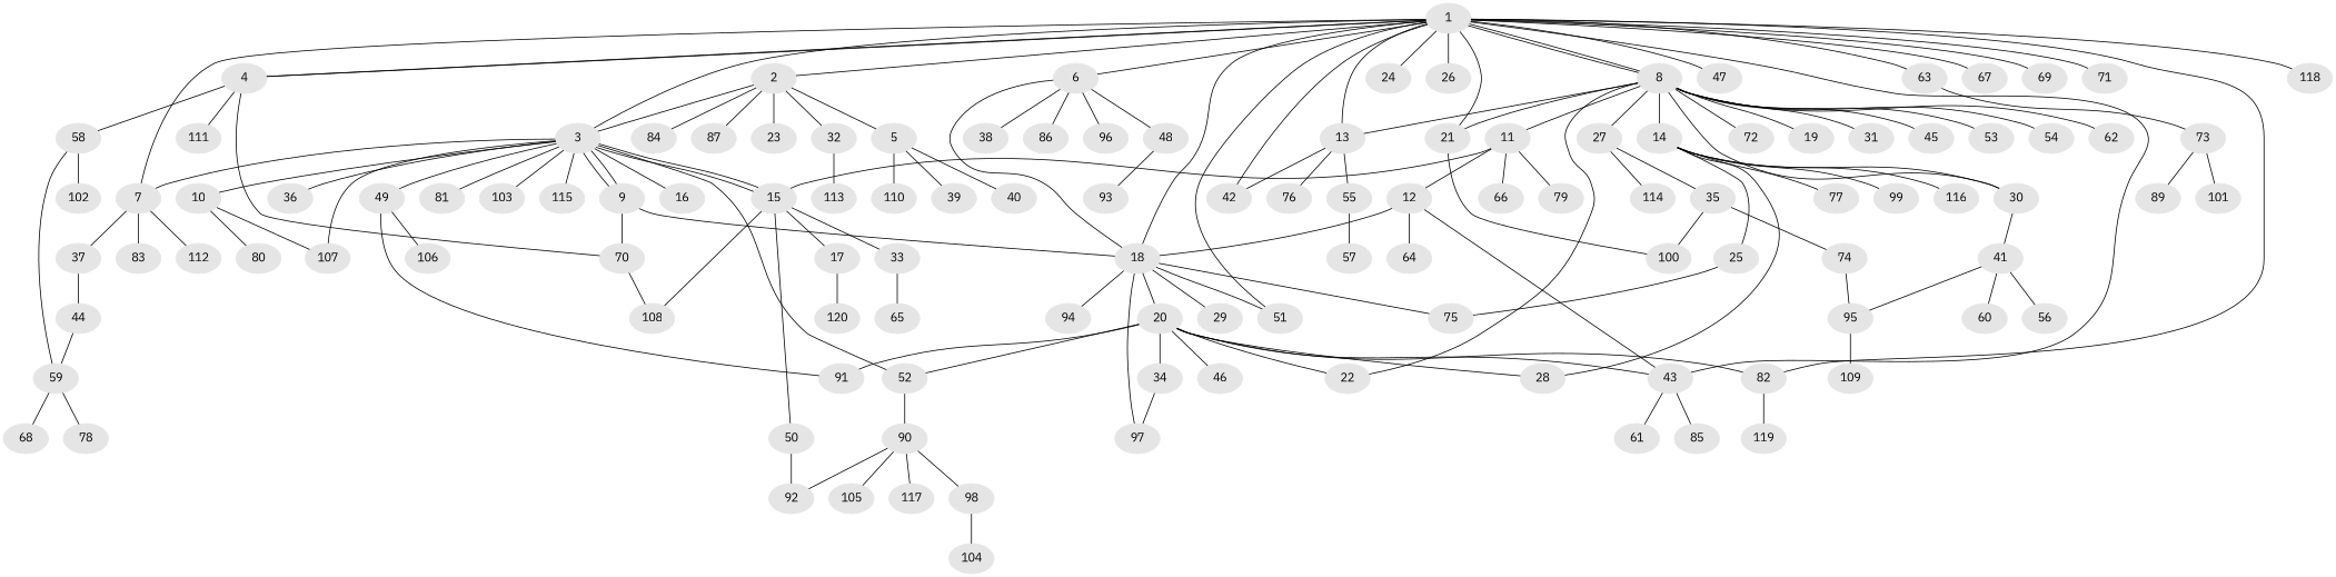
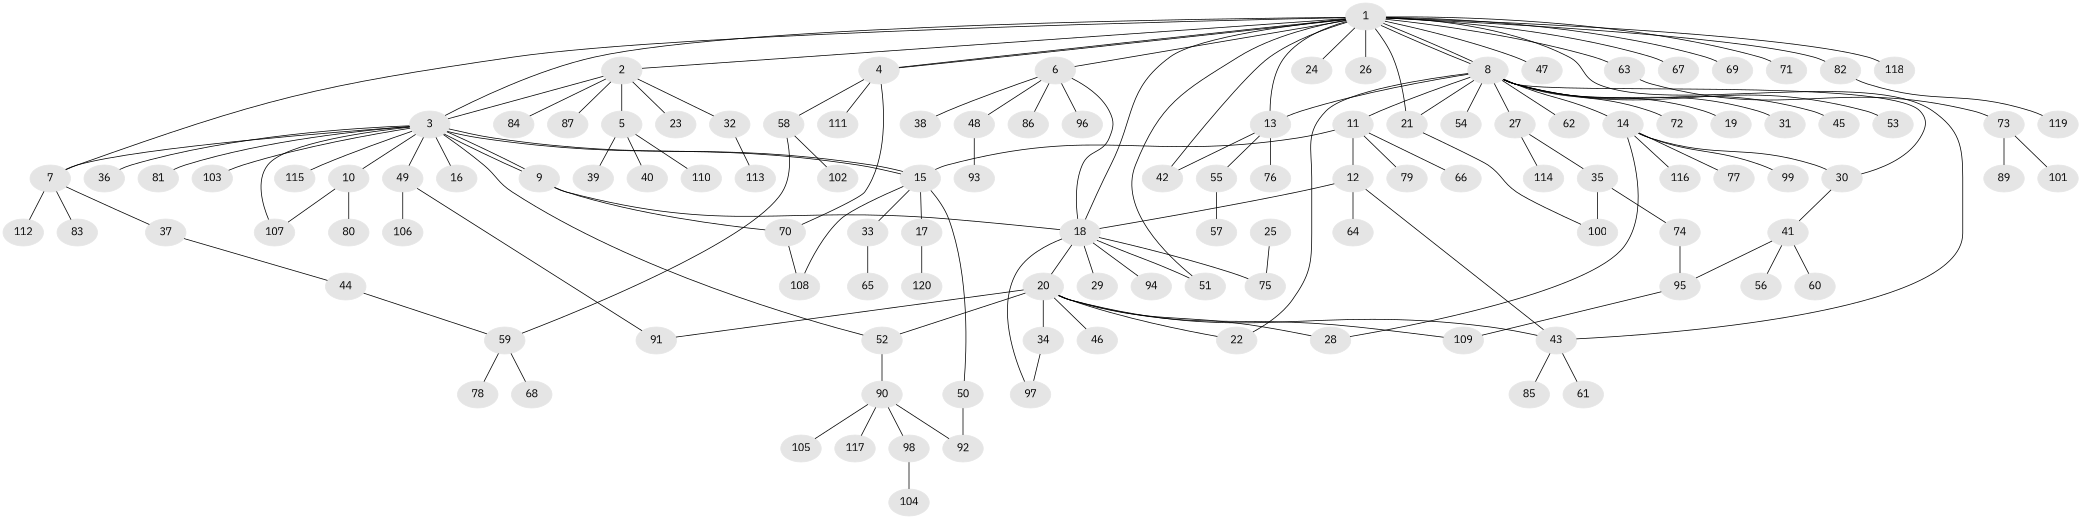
  graph {
    fontname="IBM Plex Sans"
    node [color=gray90 fontname="IBM Plex Sans" style=filled]
    edge [fontname="IBM Plex Sans"]
    1
    2
    3
    4
    6
    7
    8
    13
    18
    21
    24
    26
    42
    43
    47
    51
    63
    67
    69
    71
    82
    118
    5
    23
    32
    84
    87
    9
    10
    15
    16
    36
    49
    52
    81
    103
    107
    115
    58
    70
    111
    38
    48
    86
    96
    37
    83
    112
    11
    14
    19
    22
    27
    30
    31
    45
    53
    54
    62
    72
    55
    76
    20
    29
    75
    94
    97
    100
    61
    85
    73
    119
    39
    40
    110
    113
    80
    17
    33
    50
    108
    91
    106
    90
    59
    102
    93
    44
    12
    66
    79
    25
    28
    77
    99
    116
    35
    114
    41
    64
    57
    120
    65
    92
    34
    46
    74
    56
    60
    95
    109
    68
    78
    98
    105
    117
    101
    89
    104
    1 -- 2
    1 -- 3
    1 -- 4
    1 -- 4
    1 -- 6
    1 -- 7
    1 -- 8
    1 -- 8
    1 -- 13
    1 -- 18
    1 -- 21
    1 -- 24
    1 -- 26
    1 -- 42
    1 -- 43
    1 -- 47
    1 -- 51
    1 -- 63
    1 -- 67
    1 -- 69
    1 -- 71
    1 -- 82
    1 -- 118
    2 -- 3
    2 -- 5
    2 -- 23
    2 -- 32
    2 -- 84
    2 -- 87
    3 -- 7
    3 -- 9
    3 -- 9
    3 -- 10
    3 -- 15
    3 -- 15
    3 -- 16
    3 -- 36
    3 -- 49
    3 -- 52
    3 -- 81
    3 -- 103
    3 -- 107
    3 -- 115
    4 -- 58
    4 -- 70
    4 -- 111
    6 -- 18
    6 -- 38
    6 -- 48
    6 -- 86
    6 -- 96
    7 -- 37
    7 -- 83
    7 -- 112
    8 -- 13
    8 -- 21
    8 -- 11
    8 -- 14
    8 -- 19
    8 -- 22
    8 -- 27
    8 -- 30
    8 -- 31
    8 -- 45
    8 -- 53
    8 -- 54
    8 -- 62
    8 -- 72
    13 -- 42
    13 -- 55
    13 -- 76
    18 -- 51
    18 -- 20
    18 -- 29
    18 -- 75
    18 -- 94
    18 -- 97
    21 -- 100
    43 -- 61
    43 -- 85
    63 -- 73
    82 -- 119
    5 -- 39
    5 -- 40
    5 -- 110
    32 -- 113
    9 -- 18
    9 -- 70
    10 -- 107
    10 -- 80
    15 -- 17
    15 -- 33
    15 -- 50
    15 -- 108
    49 -- 91
    49 -- 106
    52 -- 90
    58 -- 59
    58 -- 102
    70 -- 108
    48 -- 93
    37 -- 44
    11 -- 15
    11 -- 12
    11 -- 66
    11 -- 79
    14 -- 30
-   14 -- 25
    14 -- 28
    14 -- 77
    14 -- 99
    14 -- 116
    27 -- 35
    27 -- 114
    30 -- 41
    55 -- 57
    20 -- 43
-   20 -- 82
+   20 -- 109
    20 -- 52
    20 -- 22
    20 -- 91
    20 -- 28
    20 -- 34
    20 -- 46
    73 -- 101
    73 -- 89
    17 -- 120
    33 -- 65
    50 -- 92
    90 -- 92
    90 -- 98
    90 -- 105
    90 -- 117
    59 -- 68
    59 -- 78
    44 -- 59
    12 -- 18
    12 -- 43
    12 -- 64
    25 -- 75
    35 -- 100
    35 -- 74
    41 -- 56
    41 -- 60
    41 -- 95
    34 -- 97
    74 -- 95
    95 -- 109
    98 -- 104
  }
